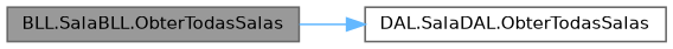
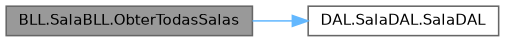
  digraph {
    rankdir=LR
    node [fontname=Helvetica fontsize=10 shape=box style=filled]
    n1 [color=gray40 fillcolor=grey60 fontcolor=black height=0.2 label="BLL.SalaBLL.ObterTodasSalas" width=0.4]
-   n2 [color=grey40 fillcolor=white height=0.2 label="DAL.SalaDAL.ObterTodasSalas" width=0.4]
+   n2 [color=grey40 fillcolor=white height=0.2 label="DAL.SalaDAL.SalaDAL" width=0.4]
    n1 -> n2 [color=steelblue1 fontname=Helvetica fontsize=10 labelfontname=Helvetica labelfontsize=10 style=solid]
  }
